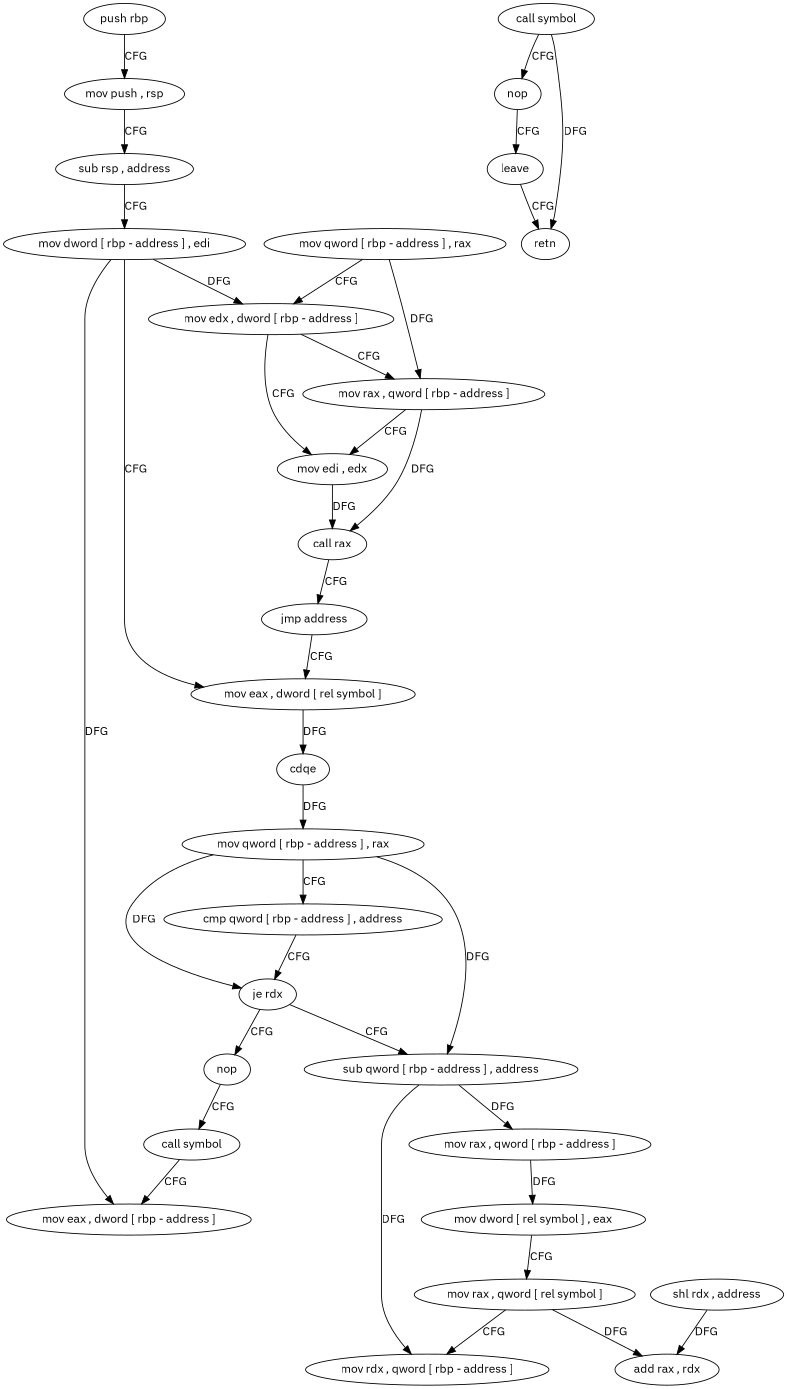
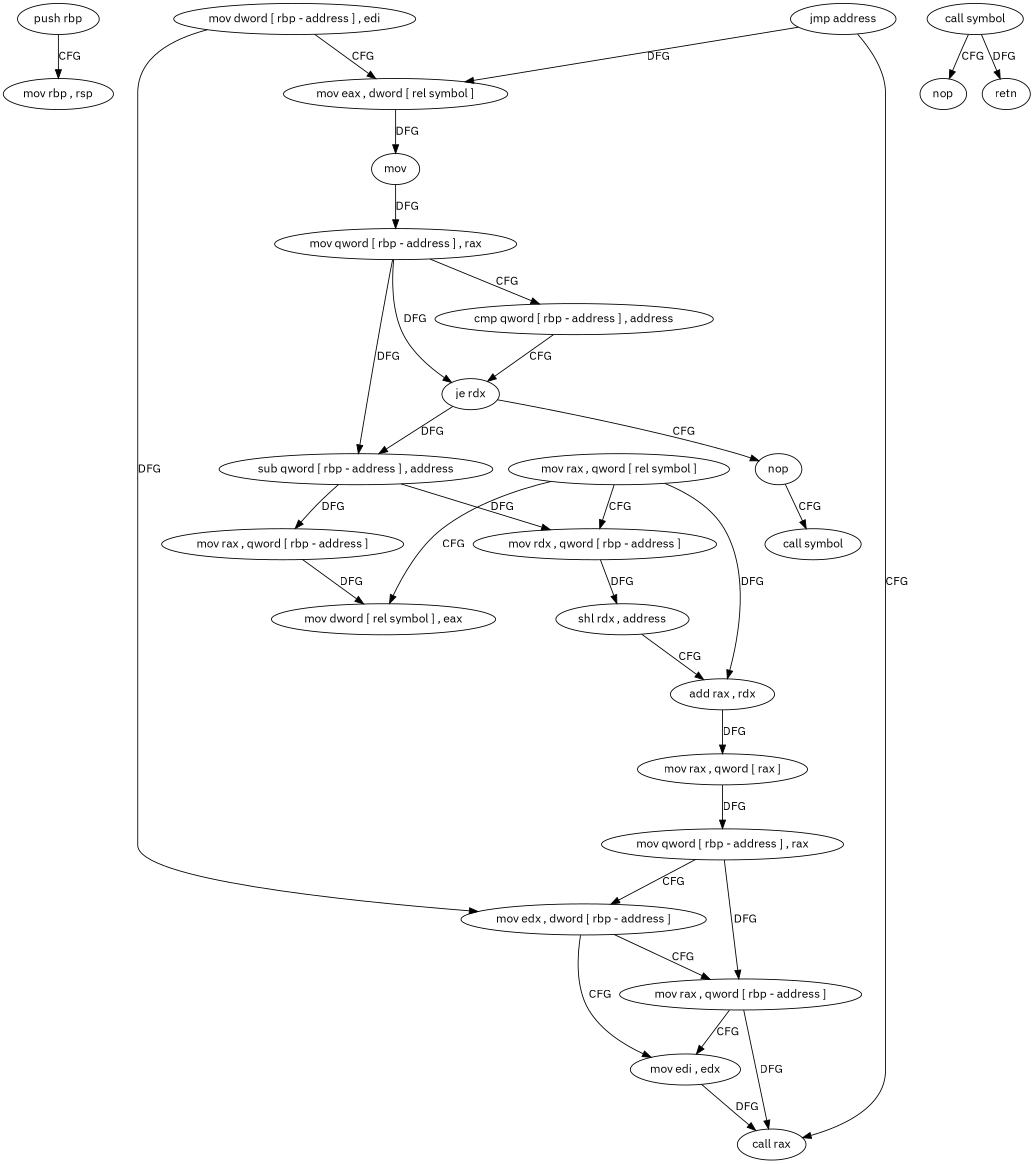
  digraph {
    fontname="IBM Plex Sans"
    node [fontname="IBM Plex Sans"]
    edge [fontname="IBM Plex Sans"]
    n1 [label="push rbp"]
-   n2 [label="mov push , rsp"]
-   n3 [label="sub rsp , address"]
+   n2 [label="mov rbp , rsp"]
    n4 [label="mov dword [ rbp - address ] , edi"]
    n5 [label="mov eax , dword [ rel symbol ]"]
-   n6 [label="mov eax , dword [ rbp - address ]"]
    n7 [label="mov edx , dword [ rbp - address ]"]
-   n8 [label=cdqe]
+   n8 [label=mov]
    n9 [label="mov rax , qword [ rbp - address ]"]
    n10 [label="mov edi , edx"]
    n11 [label="mov qword [ rbp - address ] , rax"]
    n12 [label=nop]
    n13 [label="call symbol"]
    n14 [label="call symbol"]
    n15 [label=nop]
    n16 [label=retn]
-   n17 [label=leave]
    n18 [label="sub qword [ rbp - address ] , address"]
    n19 [label="mov rax , qword [ rbp - address ]"]
    n20 [label="mov rdx , qword [ rbp - address ]"]
    n21 [label="mov dword [ rel symbol ] , eax"]
    n22 [label="shl rdx , address"]
    n23 [label="mov rax , qword [ rel symbol ]"]
    n24 [label="add rax , rdx"]
+   n25 [label="mov rax , qword [ rax ]"]
    n26 [label="mov qword [ rbp - address ] , rax"]
    n27 [label="call rax"]
    n28 [label="jmp address"]
    n29 [label="cmp qword [ rbp - address ] , address"]
    n30 [label="je rdx"]
    n1 -> n2 [label=CFG]
-   n2 -> n3 [label=CFG]
-   n3 -> n4 [label=CFG]
    n4 -> n5 [label=CFG]
-   n4 -> n6 [label=DFG]
    n4 -> n7 [label=DFG]
    n5 -> n8 [label=DFG]
    n7 -> n9 [label=CFG]
    n7 -> n10 [label=CFG]
    n8 -> n11 [label=DFG]
    n9 -> n10 [label=CFG]
    n9 -> n27 [label=DFG]
    n10 -> n27 [label=DFG]
    n11 -> n18 [label=DFG]
    n11 -> n29 [label=CFG]
    n11 -> n30 [label=DFG]
    n12 -> n13 [label=CFG]
-   n13 -> n6 [label=CFG]
    n14 -> n15 [label=CFG]
    n14 -> n16 [label=DFG]
-   n15 -> n17 [label=CFG]
-   n17 -> n16 [label=CFG]
    n18 -> n19 [label=DFG]
    n18 -> n20 [label=DFG]
    n19 -> n21 [label=DFG]
-   n21 -> n23 [label=CFG]
-   n22 -> n24 [label=DFG]
+   n20 -> n22 [label=DFG]
+   n23 -> n21 [label=CFG]
+   n22 -> n24 [label=CFG]
    n23 -> n20 [label=CFG]
    n23 -> n24 [label=DFG]
+   n24 -> n25 [label=DFG]
+   n25 -> n26 [label=DFG]
    n26 -> n7 [label=CFG]
    n26 -> n9 [label=DFG]
-   n27 -> n28 [label=CFG]
-   n28 -> n5 [label=CFG]
+   n28 -> n27 [label=CFG]
+   n28 -> n5 [label=DFG]
    n29 -> n30 [label=CFG]
    n30 -> n12 [label=CFG]
-   n30 -> n18 [label=CFG]
+   n30 -> n18 [label=DFG]
  }
